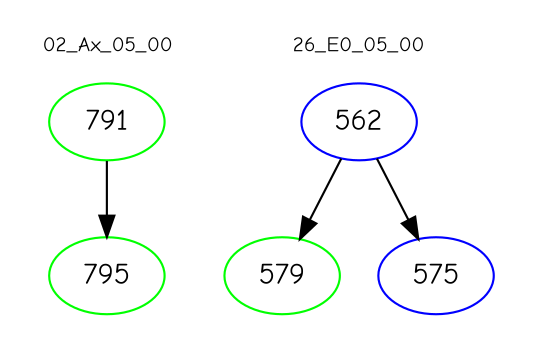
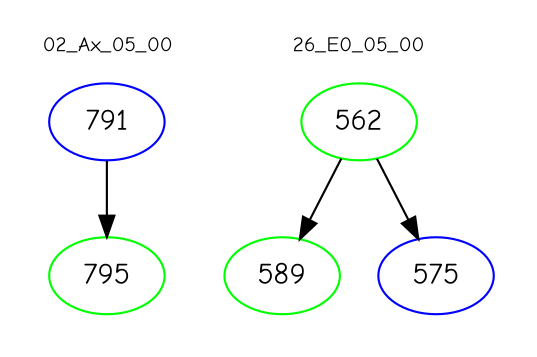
  digraph {
    fontname="Comic Neue"
    node [color=blue fontname="Comic Neue"]
    edge [color=black fontname="Comic Neue"]
-   n1 [color=green label=791]
+   n1 [label=791]
    n2 [color=green label=795]
-   n3 [label=562]
-   n4 [color=green label=579]
+   n3 [color=green label=562]
+   n4 [color=green label=589]
    n5 [label=575]
    subgraph cluster_1 {
      color=white
      fontsize=10
      label="02_Ax_05_00"
      n1
      n2
    }
    subgraph cluster_2 {
      color=white
      fontsize=10
      label="26_E0_05_00"
      n3
      n4
      n5
    }
    n1 -> n2
    n3 -> n4
    n3 -> n5
  }
